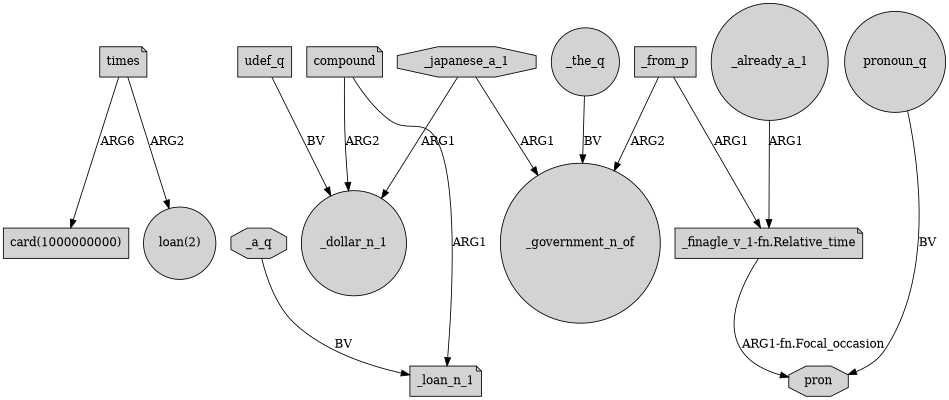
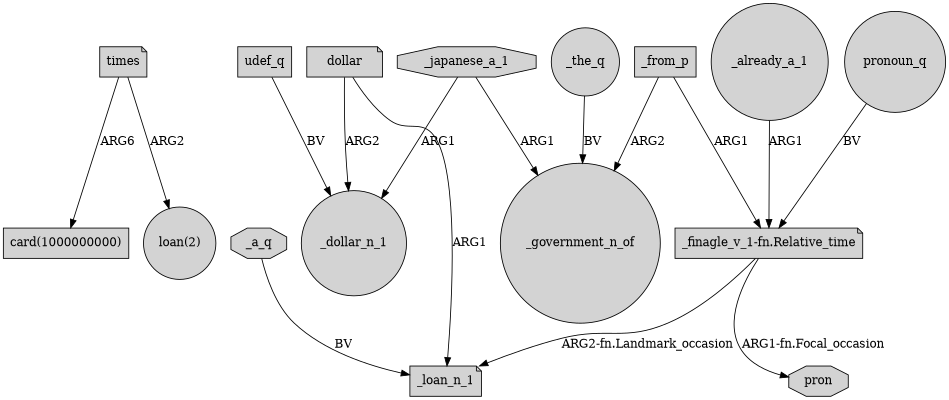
  digraph {
    node [shape=circle style=filled]
    "card(1000000000)" [shape=box]
    "_finagle_v_1-fn.Relative_time" [shape=note]
    _already_a_1
    _loan_n_1 [shape=note]
    pron [shape=octagon]
-   compound [shape=note]
+   compound [shape=note label=dollar]
    _dollar_n_1
    _from_p [shape=box]
    _government_n_of
    times [shape=note]
    n11 [label="loan(2)"]
    udef_q [shape=box]
    pronoun_q
    _the_q
    _a_q [shape=octagon]
    _japanese_a_1 [shape=octagon]
+   "_finagle_v_1-fn.Relative_time" -> _loan_n_1 [label="ARG2-fn.Landmark_occasion"]
    "_finagle_v_1-fn.Relative_time" -> pron [label="ARG1-fn.Focal_occasion"]
    _already_a_1 -> "_finagle_v_1-fn.Relative_time" [label=ARG1]
    compound -> _loan_n_1 [label=ARG1]
    compound -> _dollar_n_1 [label=ARG2]
    _from_p -> "_finagle_v_1-fn.Relative_time" [label=ARG1]
    _from_p -> _government_n_of [label=ARG2]
    times -> "card(1000000000)" [label=ARG6]
    times -> n11 [label=ARG2]
    udef_q -> _dollar_n_1 [label=BV]
-   pronoun_q -> pron [label=BV]
+   pronoun_q -> "_finagle_v_1-fn.Relative_time" [label=BV]
    _the_q -> _government_n_of [label=BV]
    _a_q -> _loan_n_1 [label=BV]
    _japanese_a_1 -> _dollar_n_1 [label=ARG1]
    _japanese_a_1 -> _government_n_of [label=ARG1]
  }
